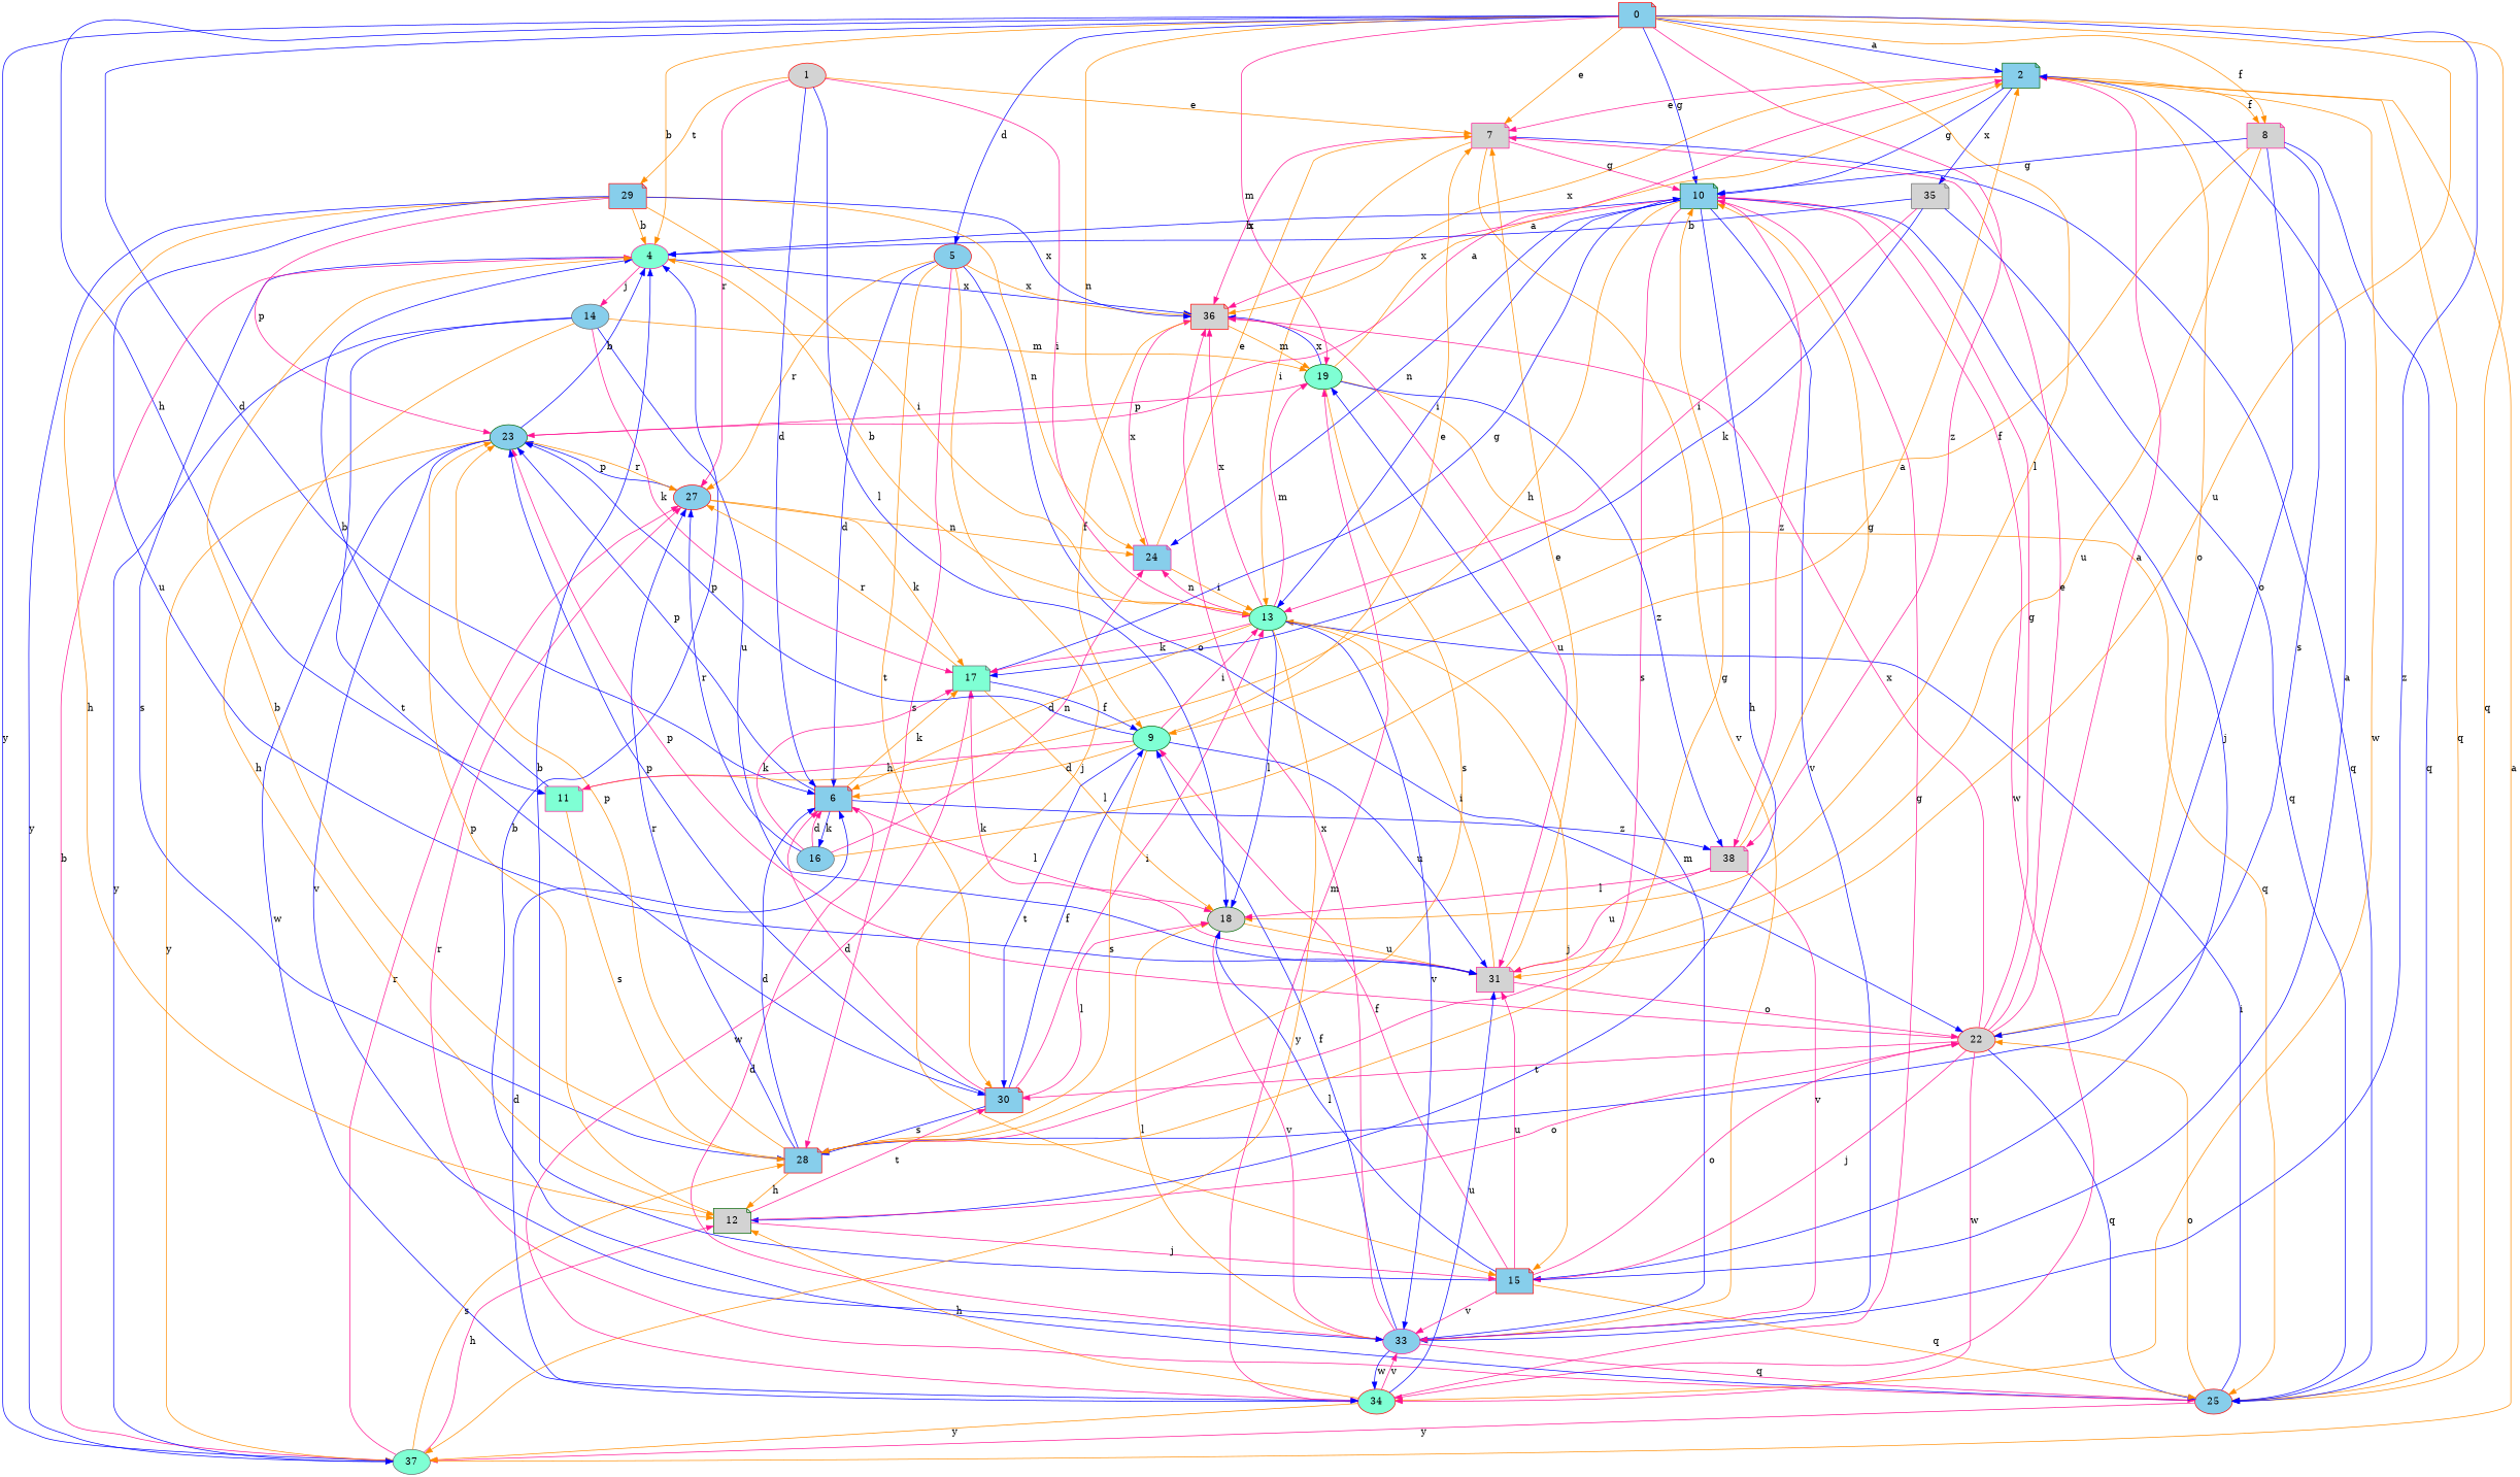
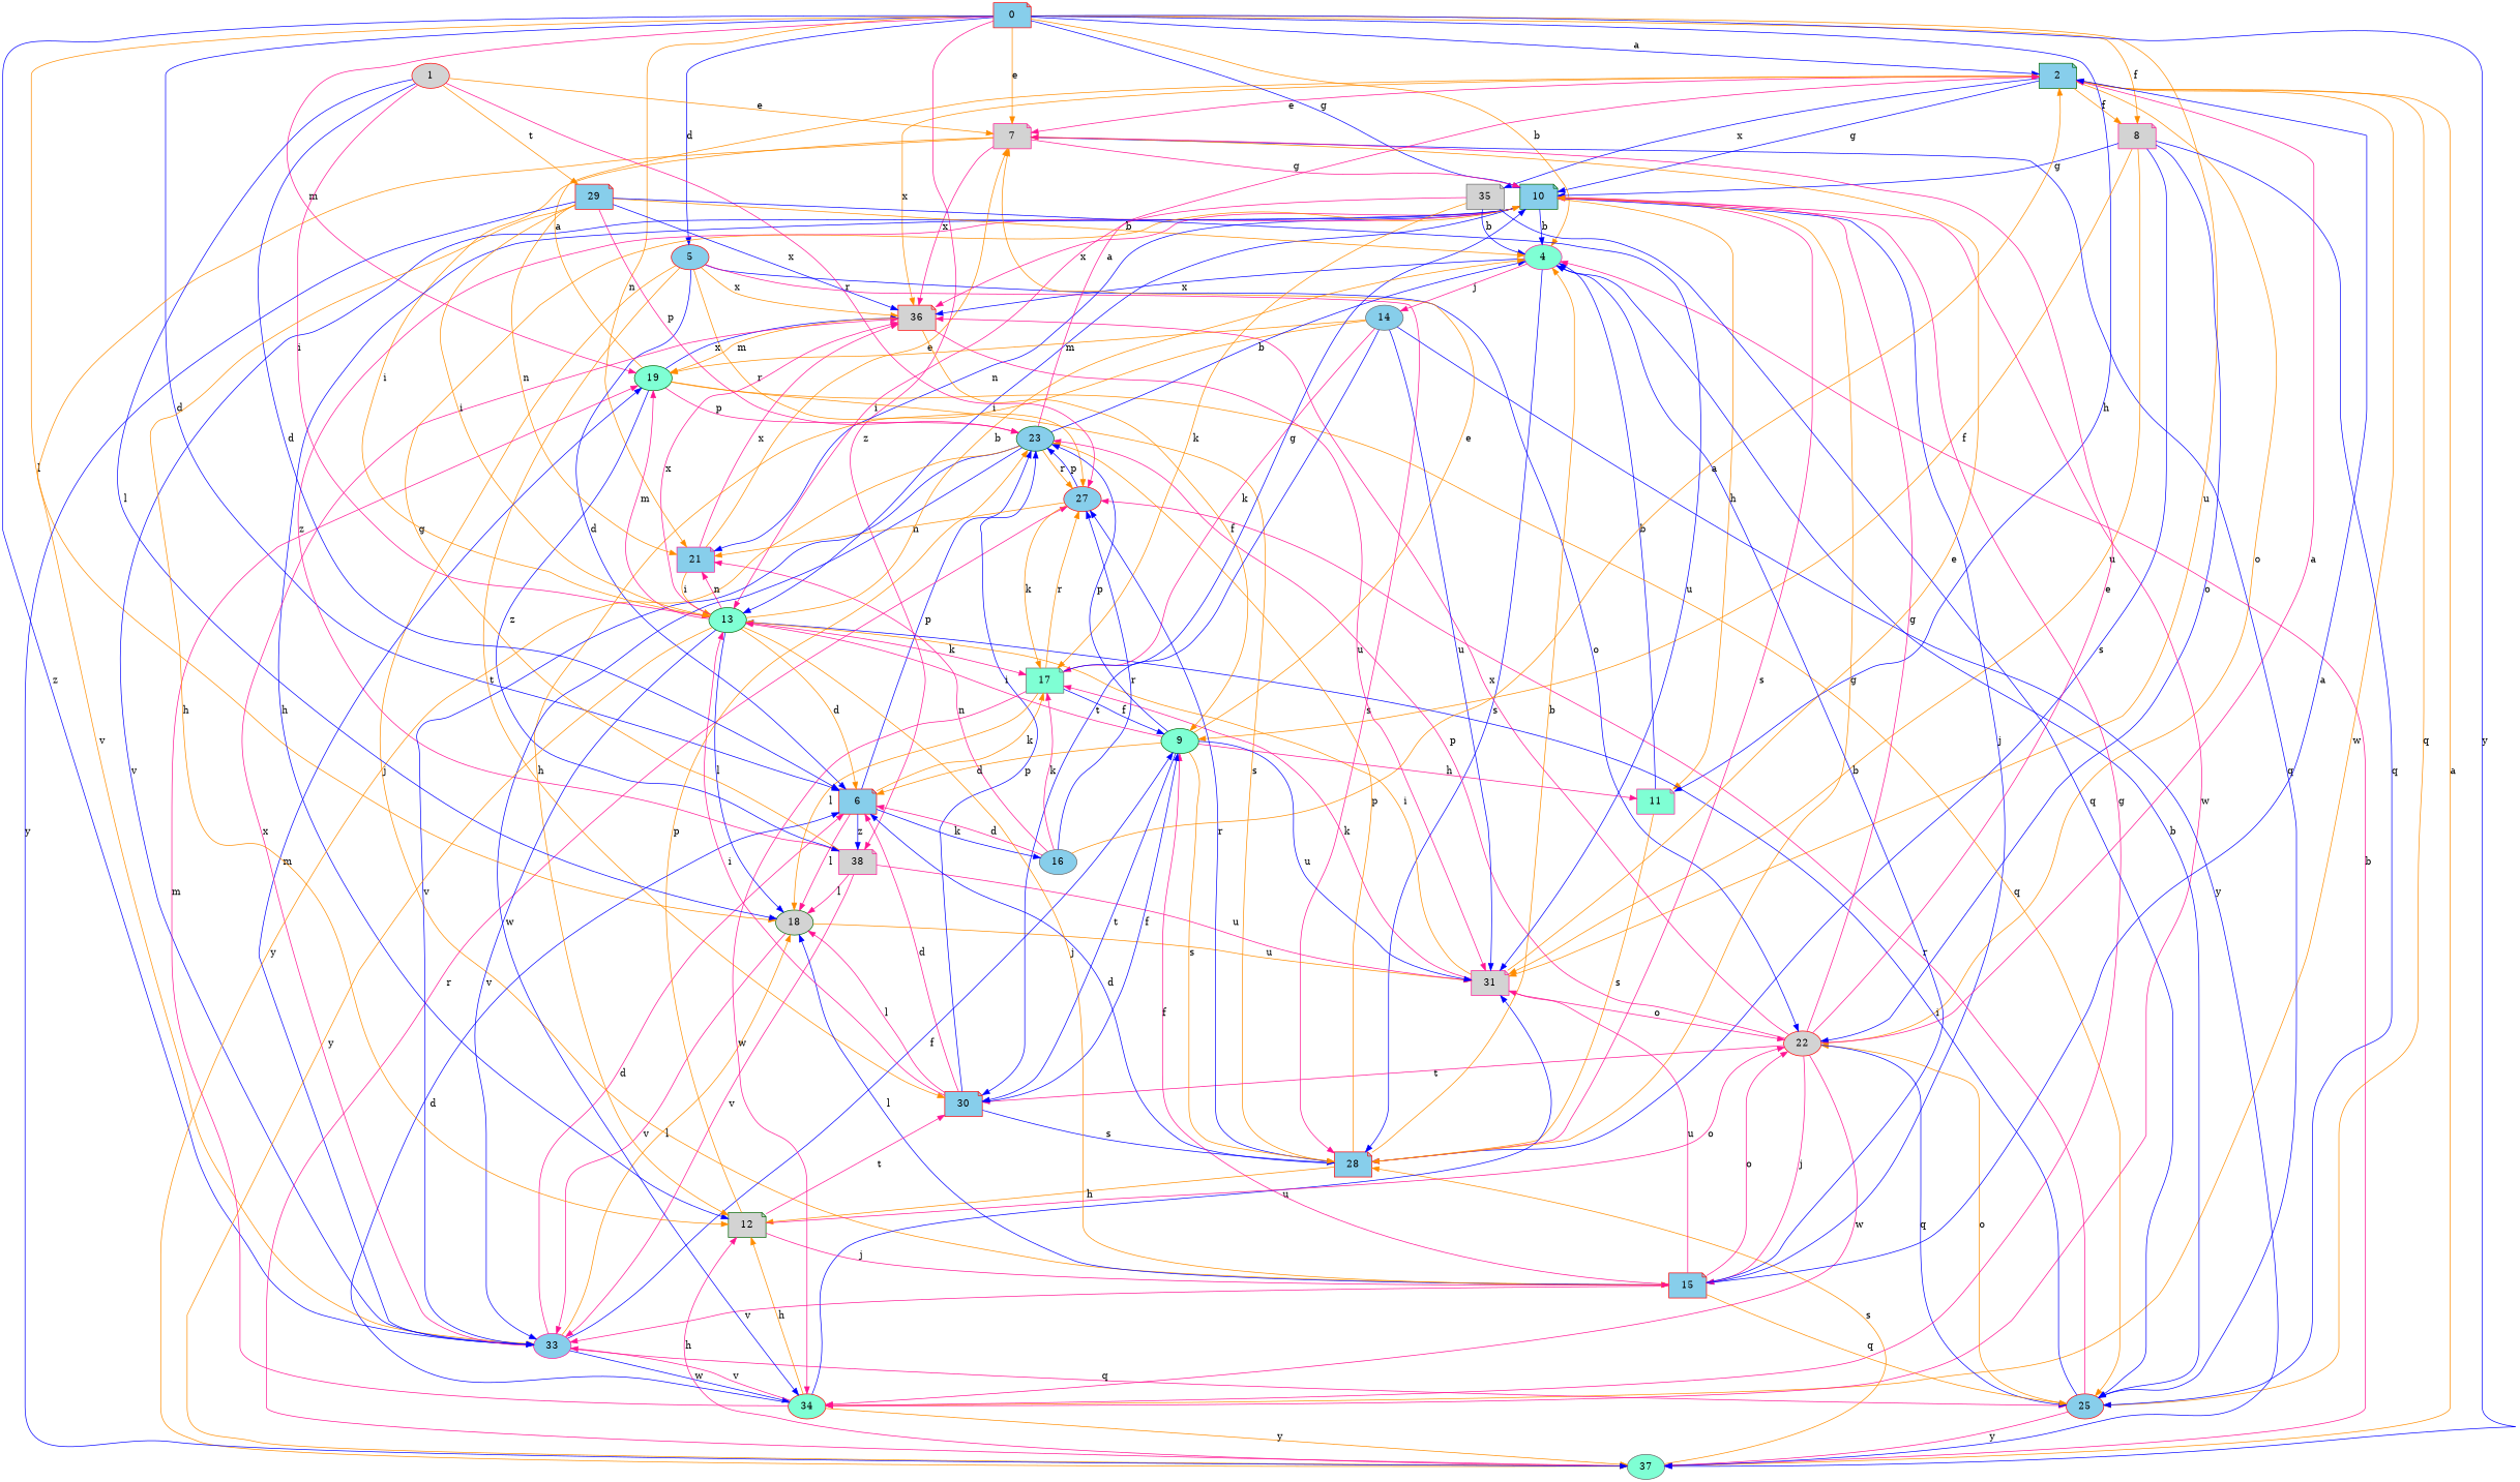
  strict digraph {
    node [color=red fillcolor=skyblue shape=note style=filled]
    edge [color=darkorange]
    2 [color=darkgreen]
    0
    4 [color=deeppink fillcolor=aquamarine shape=ellipse]
    5 [shape=ellipse]
    6
    7 [color=deeppink fillcolor=lightgrey]
    8 [color=deeppink fillcolor=lightgrey]
    10 [color=darkgreen]
    11 [color=deeppink fillcolor=aquamarine]
    18 [color=darkgreen fillcolor=lightgrey shape=ellipse]
    19 [color=darkgreen fillcolor=aquamarine shape=ellipse]
-   21 [color=deeppink label=24]
+   21 [color=deeppink]
    25 [shape=ellipse]
    31 [color=deeppink fillcolor=lightgrey]
    33 [color=deeppink shape=ellipse]
    37 [color=gray40 fillcolor=aquamarine shape=ellipse]
    38 [color=deeppink fillcolor=lightgrey]
    22 [fillcolor=lightgrey shape=ellipse]
    34 [fillcolor=aquamarine shape=ellipse]
    35 [color=gray40 fillcolor=lightgrey]
    36 [fillcolor=lightgrey]
    14 [color=gray40 shape=ellipse]
    28
    27 [shape=ellipse]
    15
    30
    16 [color=gray40 shape=ellipse]
    17 [color=gray40 fillcolor=aquamarine]
    23 [color=darkgreen shape=ellipse]
    13 [color=darkgreen fillcolor=aquamarine shape=ellipse]
    9 [color=darkgreen fillcolor=aquamarine shape=ellipse]
    12 [color=darkgreen fillcolor=lightgrey]
    1 [fillcolor=lightgrey shape=ellipse]
    29
    2 -> 7 [color=deeppink label=e]
    2 -> 8 [label=f]
    2 -> 10 [color=blue label=g]
    2 -> 25 [label=q]
    2 -> 22 [label=o]
    2 -> 34 [label=w]
    2 -> 35 [color=blue label=x]
    2 -> 36 [label=x]
    0 -> 2 [color=blue label=a]
    0 -> 4 [label=b]
    0 -> 5 [color=blue label=d]
    0 -> 6 [color=blue label=d]
    0 -> 7 [label=e]
    0 -> 8 [label=f]
    0 -> 10 [color=blue label=g]
    0 -> 11 [color=blue label=h]
    0 -> 18 [label=l]
    0 -> 19 [color=deeppink label=m]
    0 -> 21 [label=n]
-   0 -> 25 [label=q]
    0 -> 31 [label=u]
    0 -> 33 [color=blue label=z]
    0 -> 37 [color=blue label=y]
    0 -> 38 [color=deeppink label=z]
    4 -> 36 [color=blue label=x]
    4 -> 14 [color=deeppink label=j]
    4 -> 28 [color=blue label=s]
    5 -> 6 [color=blue label=d]
    5 -> 22 [color=blue label=o]
    5 -> 36 [label=x]
    5 -> 28 [color=deeppink label=s]
    5 -> 27 [label=r]
    5 -> 15 [label=j]
    5 -> 30 [label=t]
    6 -> 18 [color=deeppink label=l]
    6 -> 38 [color=blue label=z]
    6 -> 16 [color=blue label=k]
    6 -> 17 [label=k]
    6 -> 23 [color=blue label=p]
    7 -> 10 [color=deeppink label=g]
    7 -> 25 [color=blue label=q]
    7 -> 33 [label=v]
    7 -> 36 [color=deeppink label=x]
    7 -> 13 [label=i]
    8 -> 10 [color=blue label=g]
    8 -> 25 [color=blue label=q]
    8 -> 31 [label=u]
    8 -> 22 [color=blue label=o]
    8 -> 28 [color=blue label=s]
    8 -> 9 [label=f]
    10 -> 4 [color=blue label=b]
    10 -> 11 [label=h]
    10 -> 21 [color=blue label=n]
    10 -> 33 [color=blue label=v]
    10 -> 38 [color=deeppink label=z]
    10 -> 34 [color=deeppink label=w]
    10 -> 36 [color=deeppink label=x]
    10 -> 28 [color=deeppink label=s]
    10 -> 15 [color=blue label=j]
    10 -> 13 [color=blue label=i]
    10 -> 12 [color=blue label=h]
    11 -> 4 [color=blue label=b]
    11 -> 28 [label=s]
    18 -> 31 [label=u]
    18 -> 33 [color=deeppink label=v]
    19 -> 2 [label=a]
    19 -> 25 [label=q]
    19 -> 38 [color=blue label=z]
    19 -> 36 [color=blue label=x]
    19 -> 28 [label=s]
    19 -> 23 [color=deeppink label=p]
    21 -> 7 [label=e]
    21 -> 36 [color=deeppink label=x]
    21 -> 13 [label=i]
    25 -> 4 [color=blue label=b]
    25 -> 37 [color=deeppink label=y]
    25 -> 22 [label=o]
    25 -> 27 [color=deeppink label=r]
    25 -> 13 [color=blue label=i]
    31 -> 7 [label=e]
    31 -> 22 [color=deeppink label=o]
    31 -> 17 [color=deeppink label=k]
    31 -> 13 [label=i]
    33 -> 6 [color=deeppink label=d]
    33 -> 18 [label=l]
    33 -> 19 [color=blue label=m]
    33 -> 25 [color=deeppink label=q]
    33 -> 34 [color=blue label=w]
    33 -> 36 [color=deeppink label=x]
    33 -> 9 [color=blue label=f]
    37 -> 2 [label=a]
    37 -> 4 [color=deeppink label=b]
    37 -> 28 [label=s]
    37 -> 27 [color=deeppink label=r]
    37 -> 12 [color=deeppink label=h]
    38 -> 10 [label=g]
    38 -> 18 [color=deeppink label=l]
    38 -> 31 [color=deeppink label=u]
    38 -> 33 [color=deeppink label=v]
    22 -> 2 [color=deeppink label=a]
    22 -> 7 [color=deeppink label=e]
    22 -> 10 [color=deeppink label=g]
    22 -> 25 [color=blue label=q]
    22 -> 34 [color=deeppink label=w]
    22 -> 36 [color=deeppink label=x]
    22 -> 15 [color=deeppink label=j]
    22 -> 30 [color=deeppink label=t]
    22 -> 23 [color=deeppink label=p]
    34 -> 6 [color=blue label=d]
    34 -> 10 [color=deeppink label=g]
    34 -> 19 [color=deeppink label=m]
    34 -> 31 [color=blue label=u]
    34 -> 33 [color=deeppink label=v]
    34 -> 37 [label=y]
    34 -> 12 [label=h]
    35 -> 4 [color=blue label=b]
    35 -> 25 [color=blue label=q]
-   35 -> 17 [color=blue label=k]
+   35 -> 17 [label=k]
    35 -> 13 [color=deeppink label=i]
    36 -> 19 [label=m]
    36 -> 31 [color=deeppink label=u]
    36 -> 9 [label=f]
    14 -> 19 [label=m]
    14 -> 31 [color=blue label=u]
    14 -> 37 [color=blue label=y]
    14 -> 30 [color=blue label=t]
    14 -> 17 [color=deeppink label=k]
    14 -> 12 [label=h]
    28 -> 4 [label=b]
    28 -> 6 [color=blue label=d]
    28 -> 10 [label=g]
    28 -> 27 [color=blue label=r]
    28 -> 23 [label=p]
    28 -> 12 [label=h]
    27 -> 21 [label=n]
    27 -> 17 [label=k]
    27 -> 23 [color=blue label=p]
    15 -> 2 [color=blue label=a]
    15 -> 4 [color=blue label=b]
    15 -> 18 [color=blue label=l]
    15 -> 25 [label=q]
    15 -> 31 [color=deeppink label=u]
    15 -> 33 [color=deeppink label=v]
    15 -> 22 [color=deeppink label=o]
    15 -> 9 [color=deeppink label=f]
    30 -> 6 [color=deeppink label=d]
    30 -> 18 [color=deeppink label=l]
    30 -> 28 [color=blue label=s]
    30 -> 23 [color=blue label=p]
    30 -> 13 [color=deeppink label=i]
    30 -> 9 [color=blue label=f]
    16 -> 2 [label=a]
    16 -> 6 [color=deeppink label=d]
    16 -> 21 [color=deeppink label=n]
    16 -> 27 [color=blue label=r]
    16 -> 17 [color=deeppink label=k]
    17 -> 10 [color=blue label=g]
    17 -> 18 [label=l]
    17 -> 34 [color=deeppink label=w]
    17 -> 27 [label=r]
    17 -> 9 [color=blue label=f]
    23 -> 2 [color=deeppink label=a]
    23 -> 4 [color=blue label=b]
    23 -> 33 [color=blue label=v]
    23 -> 37 [label=y]
    23 -> 34 [color=blue label=w]
    23 -> 27 [label=r]
    13 -> 4 [label=b]
    13 -> 6 [label=d]
    13 -> 18 [color=blue label=l]
    13 -> 19 [color=deeppink label=m]
    13 -> 21 [color=deeppink label=n]
    13 -> 33 [color=blue label=v]
    13 -> 37 [label=y]
    13 -> 36 [color=deeppink label=x]
    13 -> 15 [label=j]
    13 -> 17 [color=deeppink label=k]
    9 -> 6 [label=d]
    9 -> 7 [label=e]
    9 -> 11 [color=deeppink label=h]
    9 -> 31 [color=blue label=u]
    9 -> 28 [label=s]
    9 -> 30 [color=blue label=t]
    9 -> 23 [color=blue label=p]
    9 -> 13 [color=deeppink label=i]
    12 -> 22 [color=deeppink label=o]
    12 -> 15 [color=deeppink label=j]
    12 -> 30 [color=deeppink label=t]
    12 -> 23 [label=p]
    1 -> 6 [color=blue label=d]
    1 -> 7 [label=e]
    1 -> 18 [color=blue label=l]
    1 -> 27 [color=deeppink label=r]
    1 -> 13 [color=deeppink label=i]
    1 -> 29 [label=t]
    29 -> 4 [label=b]
    29 -> 21 [label=n]
    29 -> 31 [color=blue label=u]
    29 -> 37 [color=blue label=y]
    29 -> 36 [color=blue label=x]
    29 -> 23 [color=deeppink label=p]
    29 -> 13 [label=i]
    29 -> 12 [label=h]
  }
